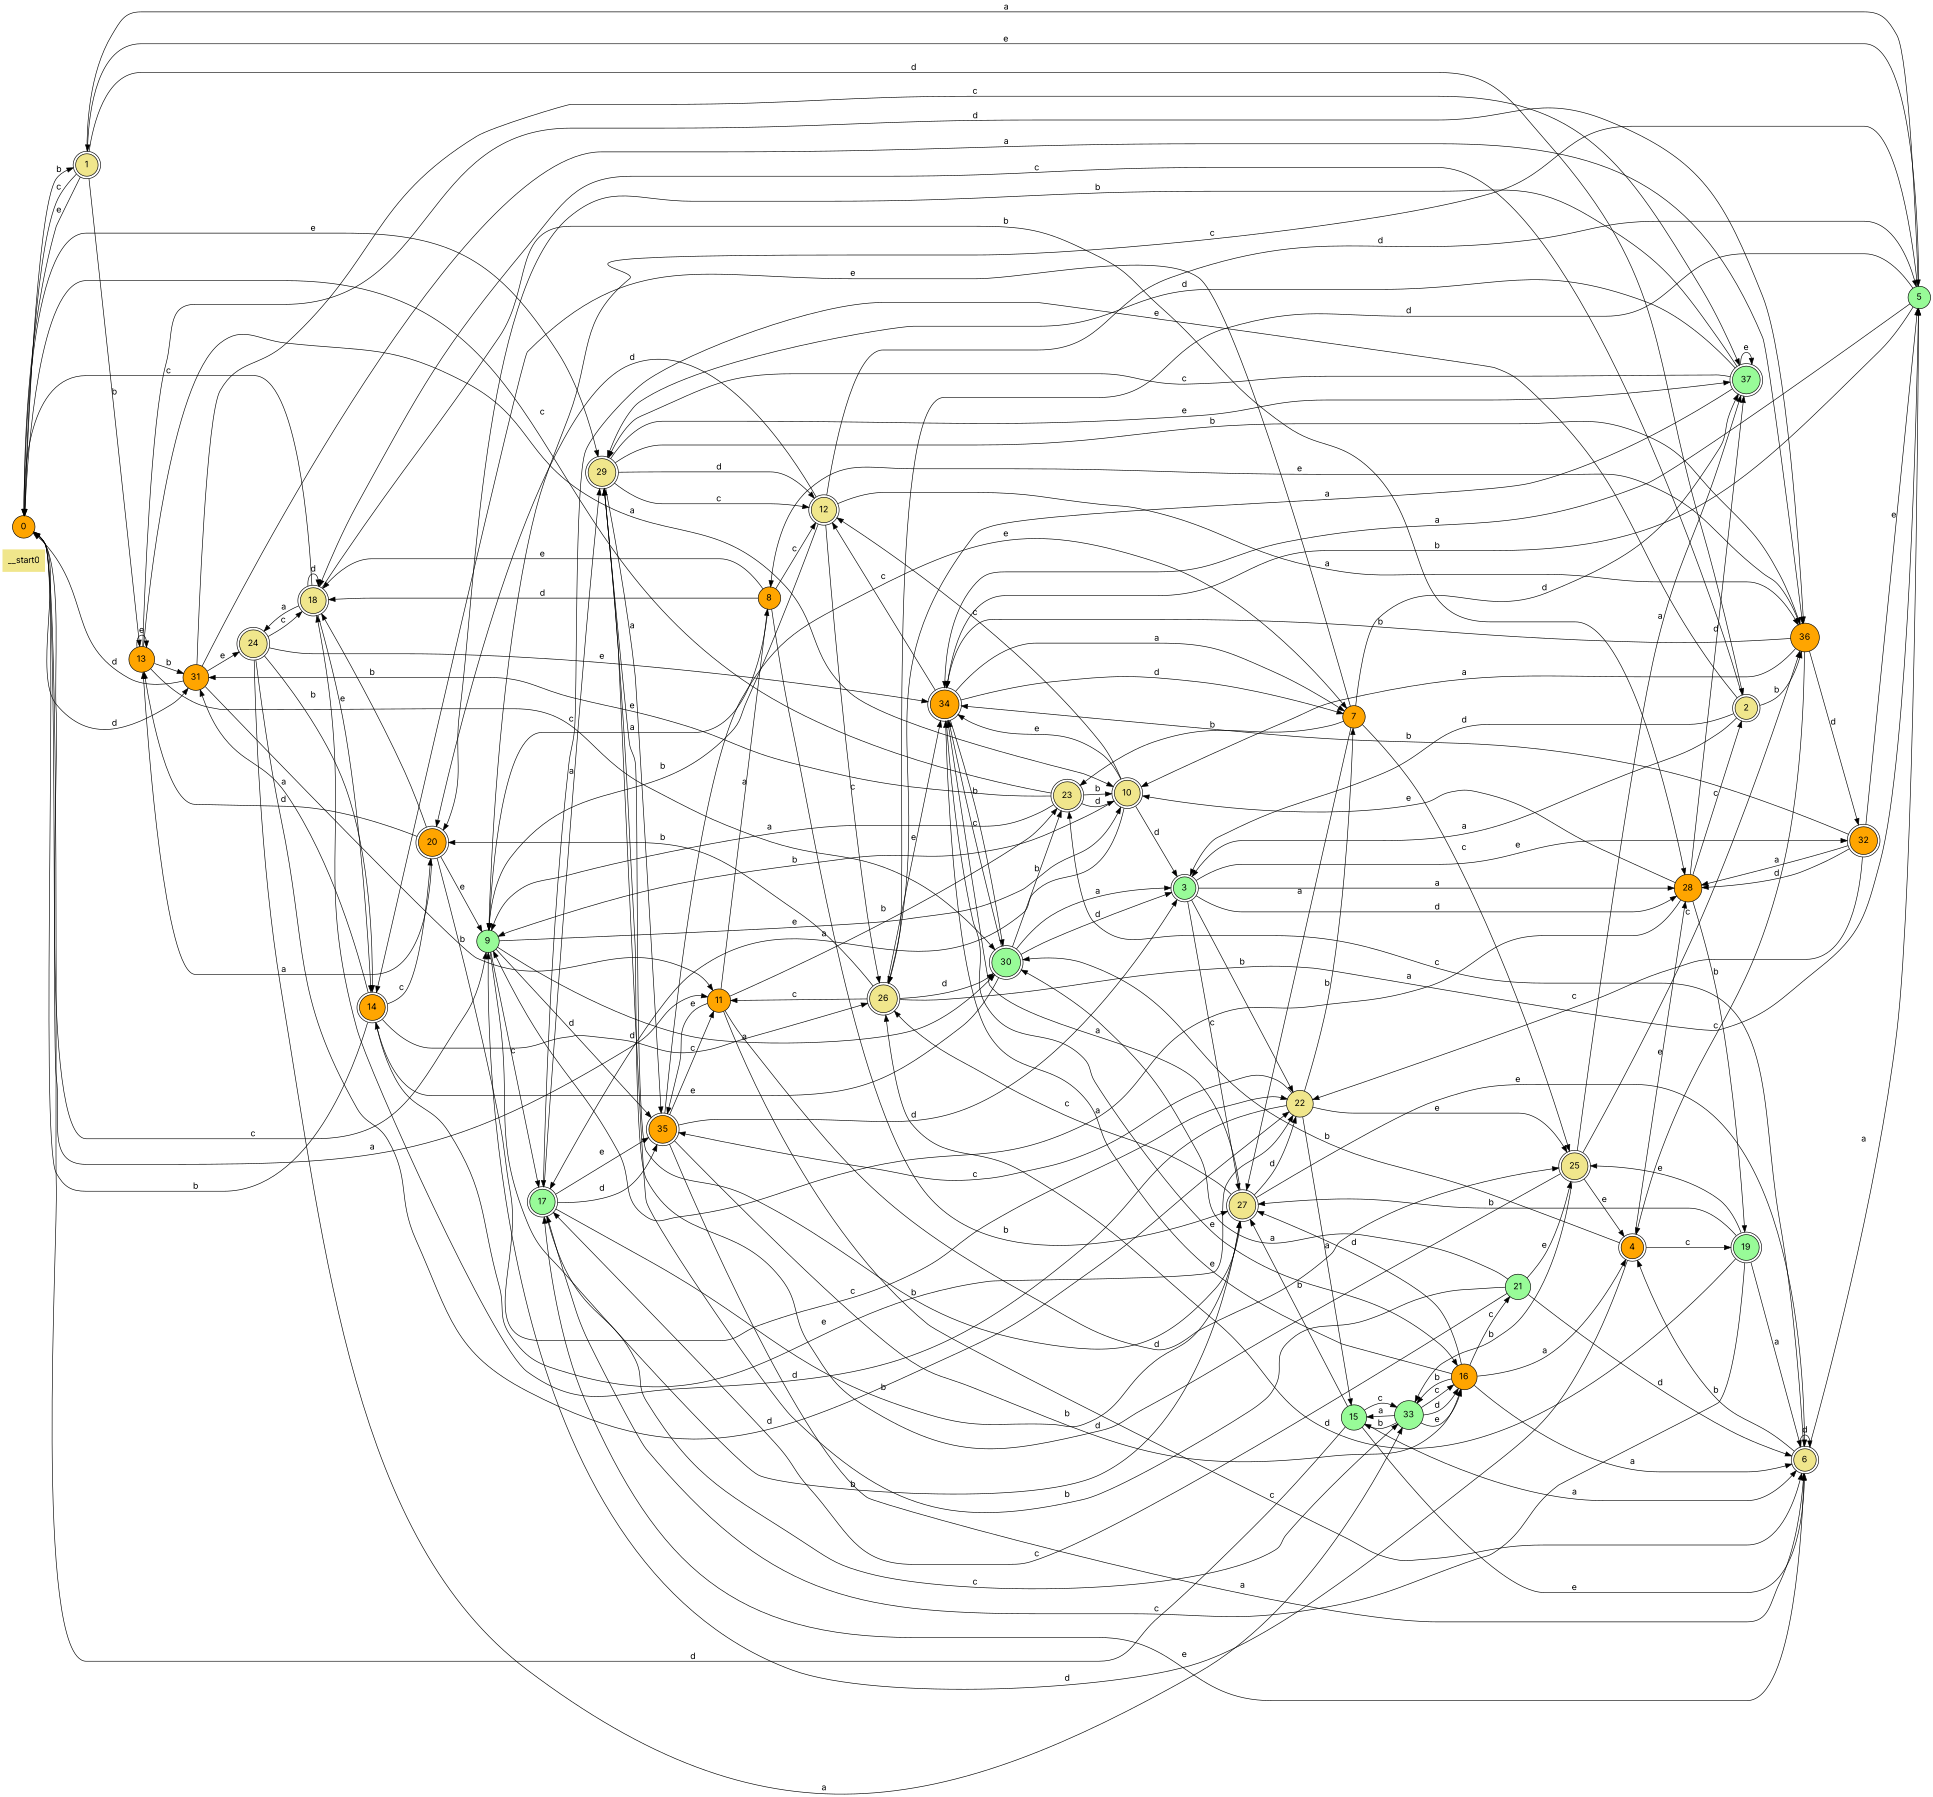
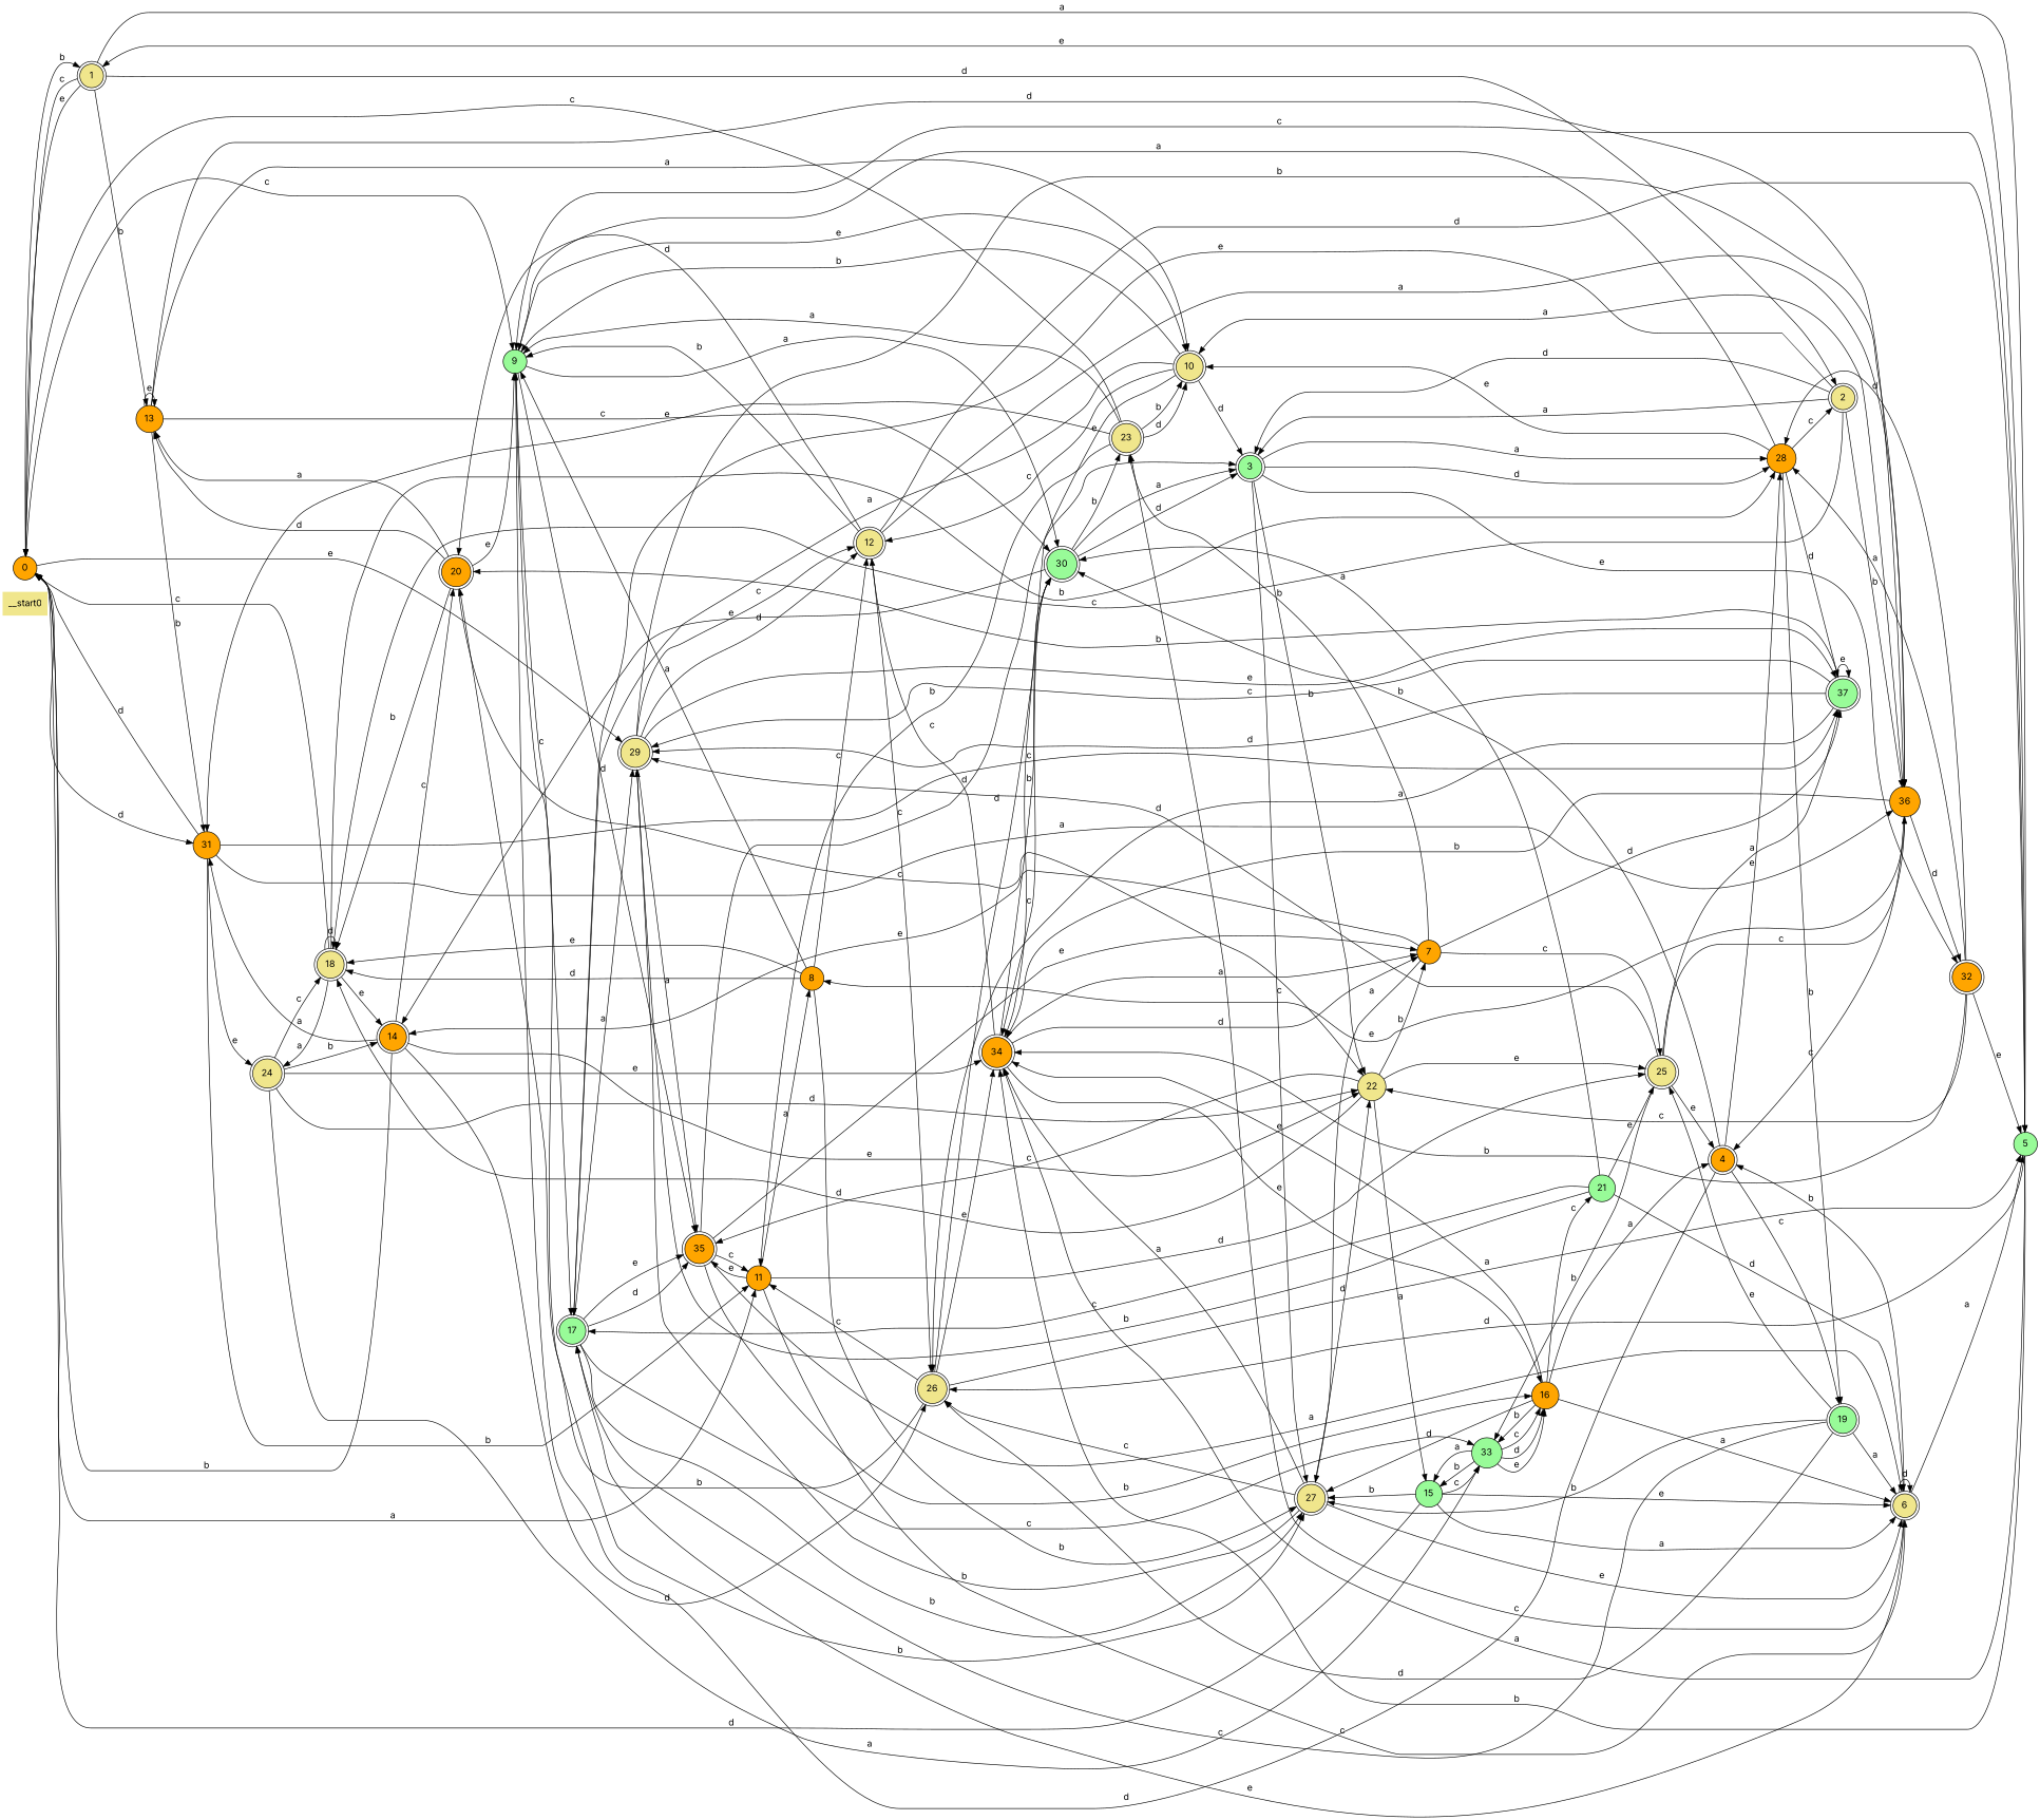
  digraph {
    fontname=Inter
    rankdir=LR
    node [fillcolor=orange fontname=Inter shape=doublecircle style="rounded,filled" color=black]
    edge [fontname=Inter]
    __start0 [fillcolor=khaki shape=none style=filled color=""]
    n2 [label=0 shape=circle style=filled]
    n3 [fillcolor=khaki label=1]
    n4 [fillcolor=palegreen label=9 shape=circle style=filled]
    n5 [label=11 shape=circle style=filled]
    n6 [fillcolor=khaki label=29]
    n7 [label=31 shape=circle style=filled]
    n8 [fillcolor=khaki label=2]
    n9 [fillcolor=palegreen label=5 shape=circle style=filled]
    n10 [label=13 shape=circle style=filled]
    n11 [fillcolor=palegreen label=17]
    n12 [fillcolor=khaki label=27]
    n13 [fillcolor=palegreen label=30]
    n14 [fillcolor=khaki label=10]
    n15 [label=35]
    n16 [fillcolor=khaki label=6]
    n17 [fillcolor=khaki label=23]
    n18 [fillcolor=khaki label=25]
    n19 [label=8 shape=circle style=filled]
    n20 [label=36 shape=circle style=filled]
    n21 [fillcolor=palegreen label=37]
    n22 [fillcolor=khaki label=12]
    n23 [fillcolor=khaki label=24]
    n24 [fillcolor=palegreen label=3]
    n25 [fillcolor=khaki label=18]
    n26 [fillcolor=khaki label=26]
    n27 [label=34]
    n28 [fillcolor=khaki label=22 shape=circle style=filled]
    n29 [label=28 shape=circle style=filled]
    n30 [label=32]
    n31 [fillcolor=palegreen label=33 shape=circle style=filled]
    n32 [label=14]
    n33 [label=4]
    n34 [label=7 shape=circle style=filled]
    n35 [fillcolor=palegreen label=15 shape=circle style=filled]
    n36 [fillcolor=palegreen label=19]
    n37 [label=16 shape=circle style=filled]
    n38 [fillcolor=palegreen label=21 shape=circle style=filled]
    n39 [label=20]
    n2 -> n3 [label=b]
    n2 -> n4 [label=c]
    n2 -> n5 [label=a]
    n2 -> n6 [label=e]
    n2 -> n7 [label=d]
    n3 -> n2 [label=c]
    n3 -> n2 [label=e]
    n3 -> n8 [label=d]
    n3 -> n9 [label=a]
    n3 -> n10 [label=b]
    n4 -> n11 [label=c]
    n4 -> n12 [label=b]
    n4 -> n13 [label=a]
    n4 -> n14 [label=e]
    n4 -> n15 [label=d]
    n5 -> n15 [label=e]
    n5 -> n16 [label=c]
-   n5 -> n17 [label=b]
+   n17 -> n5 [label=b]
    n5 -> n18 [label=d]
    n5 -> n19 [label=a]
    n6 -> n15 [label=a]
    n6 -> n20 [label=b]
    n6 -> n21 [label=e]
    n6 -> n22 [label=c]
    n6 -> n22 [label=d]
    n7 -> n2 [label=d]
    n7 -> n5 [label=b]
    n7 -> n20 [label=a]
    n7 -> n21 [label=c]
    n7 -> n23 [label=e]
    n8 -> n11 [label=e]
    n8 -> n20 [label=b]
    n8 -> n24 [label=a]
    n8 -> n24 [label=d]
    n8 -> n25 [label=c]
    n9 -> n3 [label=e]
    n9 -> n4 [label=c]
    n9 -> n26 [label=d]
    n9 -> n27 [label=a]
    n9 -> n27 [label=b]
    n10 -> n7 [label=b]
    n10 -> n10 [label=e]
    n10 -> n13 [label=c]
    n10 -> n14 [label=a]
    n10 -> n20 [label=d]
    n11 -> n6 [label=a]
    n11 -> n12 [label=b]
    n11 -> n15 [label=d]
    n11 -> n15 [label=e]
    n11 -> n31 [label=c]
    n12 -> n6 [label=b]
    n12 -> n16 [label=e]
    n12 -> n26 [label=c]
    n12 -> n27 [label=a]
    n12 -> n28 [label=d]
    n13 -> n17 [label=b]
    n13 -> n24 [label=a]
    n13 -> n24 [label=d]
    n13 -> n27 [label=c]
    n13 -> n32 [label=e]
    n14 -> n4 [label=b]
    n14 -> n11 [label=a]
    n14 -> n22 [label=c]
    n14 -> n24 [label=d]
    n14 -> n27 [label=e]
    n15 -> n5 [label=c]
    n15 -> n16 [label=a]
    n15 -> n24 [label=d]
    n15 -> n34 [label=e]
    n15 -> n37 [label=b]
    n16 -> n9 [label=a]
    n16 -> n11 [label=e]
    n16 -> n16 [label=d]
    n16 -> n17 [label=c]
    n16 -> n33 [label=b]
    n17 -> n2 [label=c]
    n17 -> n4 [label=a]
    n17 -> n7 [label=e]
    n17 -> n14 [label=b]
    n17 -> n14 [label=d]
    n18 -> n6 [label=d]
    n18 -> n20 [label=c]
    n18 -> n21 [label=a]
    n18 -> n31 [label=b]
    n18 -> n33 [label=e]
    n19 -> n4 [label=a]
    n19 -> n12 [label=b]
    n19 -> n22 [label=c]
    n19 -> n25 [label=d]
    n19 -> n25 [label=e]
    n20 -> n14 [label=a]
    n20 -> n19 [label=e]
    n20 -> n27 [label=b]
    n20 -> n30 [label=d]
    n20 -> n33 [label=c]
    n21 -> n6 [label=c]
    n21 -> n6 [label=d]
    n21 -> n21 [label=e]
    n21 -> n26 [label=a]
    n21 -> n39 [label=b]
    n22 -> n4 [label=b]
    n22 -> n9 [label=d]
    n22 -> n20 [label=a]
    n22 -> n26 [label=c]
    n22 -> n39 [label=d]
    n23 -> n25 [label=c]
    n23 -> n27 [label=e]
    n23 -> n28 [label=d]
    n23 -> n31 [label=a]
    n23 -> n32 [label=b]
    n24 -> n12 [label=c]
    n24 -> n28 [label=b]
    n24 -> n29 [label=a]
    n24 -> n29 [label=d]
    n24 -> n30 [label=e]
    n25 -> n2 [label=c]
    n25 -> n23 [label=a]
    n25 -> n25 [label=d]
    n25 -> n29 [label=b]
    n25 -> n32 [label=e]
    n26 -> n5 [label=c]
    n26 -> n9 [label=a]
    n26 -> n13 [label=d]
    n26 -> n27 [label=e]
    n26 -> n39 [label=b]
    n27 -> n13 [label=b]
    n27 -> n22 [label=c]
    n27 -> n34 [label=a]
    n27 -> n34 [label=d]
    n27 -> n37 [label=e]
    n28 -> n15 [label=c]
    n28 -> n18 [label=e]
    n28 -> n25 [label=d]
    n28 -> n34 [label=b]
    n28 -> n35 [label=a]
    n29 -> n4 [label=a]
    n29 -> n8 [label=c]
    n29 -> n14 [label=e]
    n29 -> n21 [label=d]
    n29 -> n36 [label=b]
    n30 -> n9 [label=e]
    n30 -> n27 [label=b]
    n30 -> n28 [label=c]
    n30 -> n29 [label=a]
    n30 -> n29 [label=d]
    n31 -> n35 [label=a]
    n31 -> n35 [label=b]
    n31 -> n37 [label=c]
    n31 -> n37 [label=d]
    n31 -> n37 [label=e]
    n32 -> n2 [label=b]
    n32 -> n7 [label=a]
    n32 -> n26 [label=d]
    n32 -> n28 [label=e]
    n32 -> n39 [label=c]
    n33 -> n4 [label=d]
    n33 -> n13 [label=b]
    n33 -> n29 [label=e]
    n33 -> n36 [label=c]
    n34 -> n12 [label=a]
    n34 -> n17 [label=b]
    n34 -> n18 [label=c]
    n34 -> n21 [label=d]
    n34 -> n32 [label=e]
    n35 -> n2 [label=d]
    n35 -> n12 [label=b]
    n35 -> n16 [label=a]
    n35 -> n16 [label=e]
    n35 -> n31 [label=c]
    n36 -> n11 [label=c]
    n36 -> n12 [label=b]
    n36 -> n16 [label=a]
    n36 -> n18 [label=e]
    n36 -> n26 [label=d]
    n37 -> n12 [label=d]
    n37 -> n16 [label=a]
    n37 -> n27 [label=e]
    n37 -> n31 [label=b]
    n37 -> n33 [label=a]
    n37 -> n38 [label=c]
    n38 -> n6 [label=b]
    n38 -> n11 [label=c]
    n38 -> n13 [label=a]
    n38 -> n16 [label=d]
    n38 -> n18 [label=e]
    n39 -> n4 [label=e]
    n39 -> n10 [label=a]
    n39 -> n10 [label=d]
    n39 -> n25 [label=b]
    n39 -> n28 [label=c]
  }
